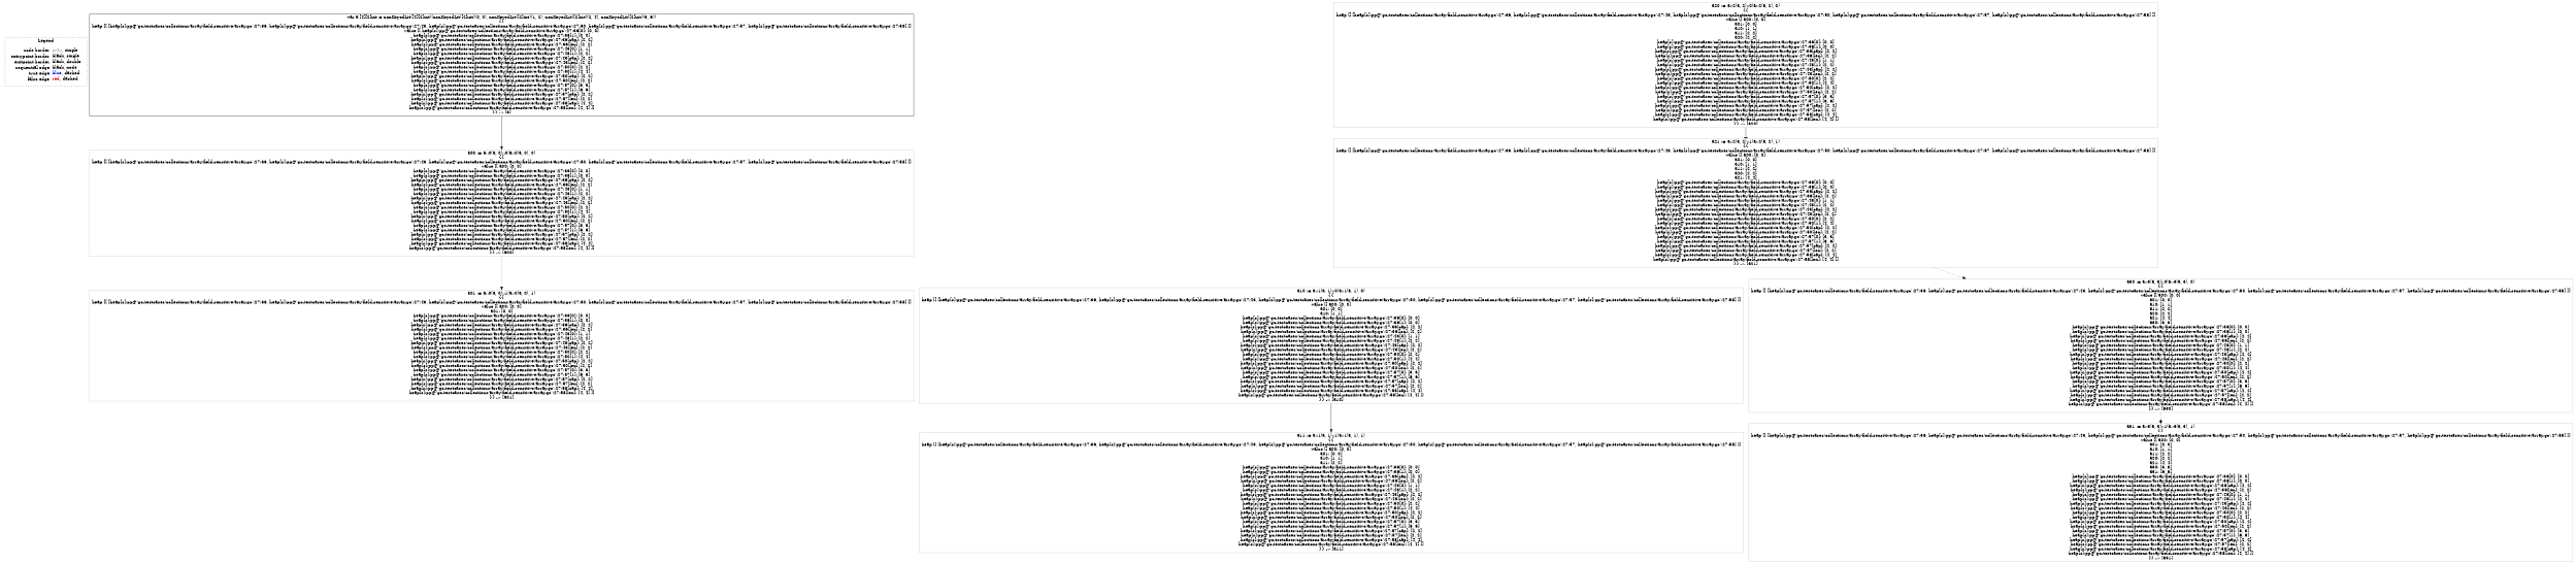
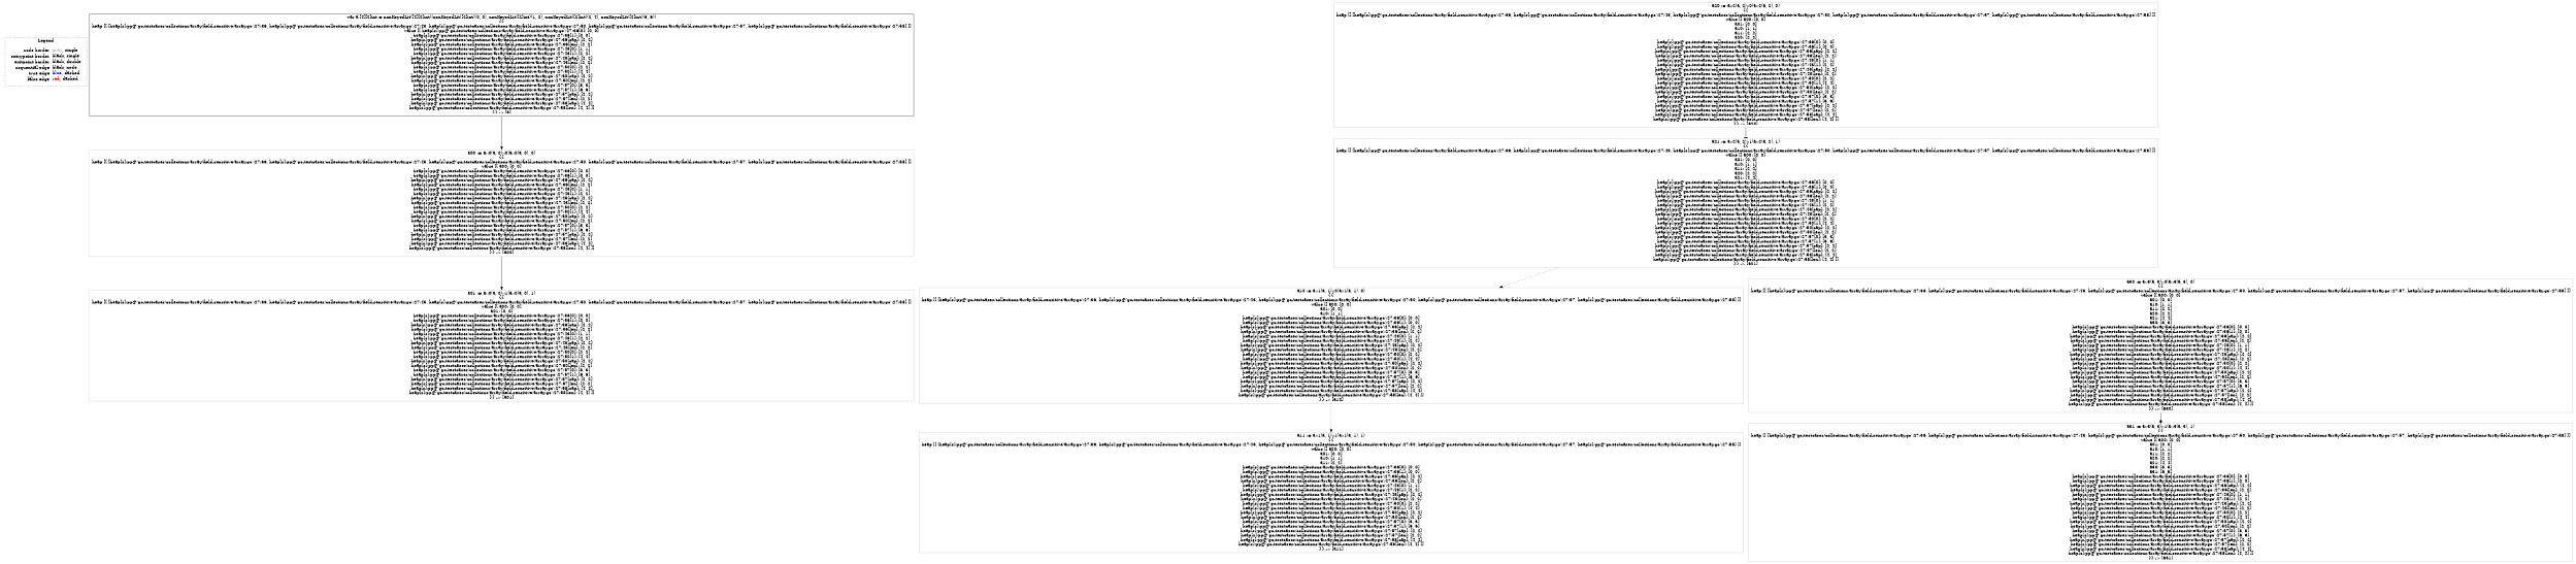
  digraph {
    node [shape=rect color=gray]
    edge [arrowhead=normal color=black style=solid]
    n1 [label=<<table border="0" cellpadding="2" cellspacing="0" cellborder="0"><tr><td align="right">node border&nbsp;</td><td align="left"><font color="gray">gray</font>, single</td></tr><tr><td align="right">entrypoint border&nbsp;</td><td align="left"><font color="black">black</font>, single</td></tr><tr><td align="right">exitpoint border&nbsp;</td><td align="left"><font color="black">black</font>, double</td></tr><tr><td align="right">sequential edge&nbsp;</td><td align="left"><font color="black">black</font>, node</td></tr><tr><td align="right">true edge&nbsp;</td><td align="left"><font color="blue">blue</font>, dashed</td></tr><tr><td align="right">false edge&nbsp;</td><td align="left"><font color="red">red</font>, dashed</td></tr></table>> shape=plaintext color=""]
    n2 [color=black label=<var a [4][2]int = nonKeyedLit([4][2]int)(nonKeyedLit([2]int)(0, 0), nonKeyedLit([2]int)(1, 2), nonKeyedLit([2]int)(2, 4), nonKeyedLit([2]int)(3, 6))<BR/>{{<BR/>heap [[ [heap[s]:pp@'go-testcases/collections/array/field-sensitive/array.go':27:36, heap[s]:pp@'go-testcases/collections/array/field-sensitive/array.go':27:43, heap[s]:pp@'go-testcases/collections/array/field-sensitive/array.go':27:50, heap[s]:pp@'go-testcases/collections/array/field-sensitive/array.go':27:57, heap[s]:pp@'go-testcases/collections/array/field-sensitive/array.go':27:58] ]]<BR/>value [[ heap[s]:pp@'go-testcases/collections/array/field-sensitive/array.go':27:36[0]: [0, 0]<BR/>heap[s]:pp@'go-testcases/collections/array/field-sensitive/array.go':27:36[1]: [0, 0]<BR/>heap[s]:pp@'go-testcases/collections/array/field-sensitive/array.go':27:36[cap]: [2, 2]<BR/>heap[s]:pp@'go-testcases/collections/array/field-sensitive/array.go':27:36[len]: [2, 2]<BR/>heap[s]:pp@'go-testcases/collections/array/field-sensitive/array.go':27:43[0]: [1, 1]<BR/>heap[s]:pp@'go-testcases/collections/array/field-sensitive/array.go':27:43[1]: [2, 2]<BR/>heap[s]:pp@'go-testcases/collections/array/field-sensitive/array.go':27:43[cap]: [2, 2]<BR/>heap[s]:pp@'go-testcases/collections/array/field-sensitive/array.go':27:43[len]: [2, 2]<BR/>heap[s]:pp@'go-testcases/collections/array/field-sensitive/array.go':27:50[0]: [2, 2]<BR/>heap[s]:pp@'go-testcases/collections/array/field-sensitive/array.go':27:50[1]: [4, 4]<BR/>heap[s]:pp@'go-testcases/collections/array/field-sensitive/array.go':27:50[cap]: [2, 2]<BR/>heap[s]:pp@'go-testcases/collections/array/field-sensitive/array.go':27:50[len]: [2, 2]<BR/>heap[s]:pp@'go-testcases/collections/array/field-sensitive/array.go':27:57[0]: [3, 3]<BR/>heap[s]:pp@'go-testcases/collections/array/field-sensitive/array.go':27:57[1]: [6, 6]<BR/>heap[s]:pp@'go-testcases/collections/array/field-sensitive/array.go':27:57[cap]: [2, 2]<BR/>heap[s]:pp@'go-testcases/collections/array/field-sensitive/array.go':27:57[len]: [2, 2]<BR/>heap[s]:pp@'go-testcases/collections/array/field-sensitive/array.go':27:58[cap]: [4, 4]<BR/>heap[s]:pp@'go-testcases/collections/array/field-sensitive/array.go':27:58[len]: [4, 4] ]]<BR/>}} -&gt; [a]>]
    n3 [label=<a00 := a::0(a, 0)::0(a::0(a, 0), 0)<BR/>{{<BR/>heap [[ [heap[s]:pp@'go-testcases/collections/array/field-sensitive/array.go':27:36, heap[s]:pp@'go-testcases/collections/array/field-sensitive/array.go':27:43, heap[s]:pp@'go-testcases/collections/array/field-sensitive/array.go':27:50, heap[s]:pp@'go-testcases/collections/array/field-sensitive/array.go':27:57, heap[s]:pp@'go-testcases/collections/array/field-sensitive/array.go':27:58] ]]<BR/>value [[ a00: [0, 0]<BR/>heap[s]:pp@'go-testcases/collections/array/field-sensitive/array.go':27:36[0]: [0, 0]<BR/>heap[s]:pp@'go-testcases/collections/array/field-sensitive/array.go':27:36[1]: [0, 0]<BR/>heap[s]:pp@'go-testcases/collections/array/field-sensitive/array.go':27:36[cap]: [2, 2]<BR/>heap[s]:pp@'go-testcases/collections/array/field-sensitive/array.go':27:36[len]: [2, 2]<BR/>heap[s]:pp@'go-testcases/collections/array/field-sensitive/array.go':27:43[0]: [1, 1]<BR/>heap[s]:pp@'go-testcases/collections/array/field-sensitive/array.go':27:43[1]: [2, 2]<BR/>heap[s]:pp@'go-testcases/collections/array/field-sensitive/array.go':27:43[cap]: [2, 2]<BR/>heap[s]:pp@'go-testcases/collections/array/field-sensitive/array.go':27:43[len]: [2, 2]<BR/>heap[s]:pp@'go-testcases/collections/array/field-sensitive/array.go':27:50[0]: [2, 2]<BR/>heap[s]:pp@'go-testcases/collections/array/field-sensitive/array.go':27:50[1]: [4, 4]<BR/>heap[s]:pp@'go-testcases/collections/array/field-sensitive/array.go':27:50[cap]: [2, 2]<BR/>heap[s]:pp@'go-testcases/collections/array/field-sensitive/array.go':27:50[len]: [2, 2]<BR/>heap[s]:pp@'go-testcases/collections/array/field-sensitive/array.go':27:57[0]: [3, 3]<BR/>heap[s]:pp@'go-testcases/collections/array/field-sensitive/array.go':27:57[1]: [6, 6]<BR/>heap[s]:pp@'go-testcases/collections/array/field-sensitive/array.go':27:57[cap]: [2, 2]<BR/>heap[s]:pp@'go-testcases/collections/array/field-sensitive/array.go':27:57[len]: [2, 2]<BR/>heap[s]:pp@'go-testcases/collections/array/field-sensitive/array.go':27:58[cap]: [4, 4]<BR/>heap[s]:pp@'go-testcases/collections/array/field-sensitive/array.go':27:58[len]: [4, 4] ]]<BR/>}} -&gt; [a00]>]
    n4 [label=<a01 := a::0(a, 0)::1(a::0(a, 0), 1)<BR/>{{<BR/>heap [[ [heap[s]:pp@'go-testcases/collections/array/field-sensitive/array.go':27:36, heap[s]:pp@'go-testcases/collections/array/field-sensitive/array.go':27:43, heap[s]:pp@'go-testcases/collections/array/field-sensitive/array.go':27:50, heap[s]:pp@'go-testcases/collections/array/field-sensitive/array.go':27:57, heap[s]:pp@'go-testcases/collections/array/field-sensitive/array.go':27:58] ]]<BR/>value [[ a00: [0, 0]<BR/>a01: [0, 0]<BR/>heap[s]:pp@'go-testcases/collections/array/field-sensitive/array.go':27:36[0]: [0, 0]<BR/>heap[s]:pp@'go-testcases/collections/array/field-sensitive/array.go':27:36[1]: [0, 0]<BR/>heap[s]:pp@'go-testcases/collections/array/field-sensitive/array.go':27:36[cap]: [2, 2]<BR/>heap[s]:pp@'go-testcases/collections/array/field-sensitive/array.go':27:36[len]: [2, 2]<BR/>heap[s]:pp@'go-testcases/collections/array/field-sensitive/array.go':27:43[0]: [1, 1]<BR/>heap[s]:pp@'go-testcases/collections/array/field-sensitive/array.go':27:43[1]: [2, 2]<BR/>heap[s]:pp@'go-testcases/collections/array/field-sensitive/array.go':27:43[cap]: [2, 2]<BR/>heap[s]:pp@'go-testcases/collections/array/field-sensitive/array.go':27:43[len]: [2, 2]<BR/>heap[s]:pp@'go-testcases/collections/array/field-sensitive/array.go':27:50[0]: [2, 2]<BR/>heap[s]:pp@'go-testcases/collections/array/field-sensitive/array.go':27:50[1]: [4, 4]<BR/>heap[s]:pp@'go-testcases/collections/array/field-sensitive/array.go':27:50[cap]: [2, 2]<BR/>heap[s]:pp@'go-testcases/collections/array/field-sensitive/array.go':27:50[len]: [2, 2]<BR/>heap[s]:pp@'go-testcases/collections/array/field-sensitive/array.go':27:57[0]: [3, 3]<BR/>heap[s]:pp@'go-testcases/collections/array/field-sensitive/array.go':27:57[1]: [6, 6]<BR/>heap[s]:pp@'go-testcases/collections/array/field-sensitive/array.go':27:57[cap]: [2, 2]<BR/>heap[s]:pp@'go-testcases/collections/array/field-sensitive/array.go':27:57[len]: [2, 2]<BR/>heap[s]:pp@'go-testcases/collections/array/field-sensitive/array.go':27:58[cap]: [4, 4]<BR/>heap[s]:pp@'go-testcases/collections/array/field-sensitive/array.go':27:58[len]: [4, 4] ]]<BR/>}} -&gt; [a01]>]
    n5 [label=<a10 := a::1(a, 1)::0(a::1(a, 1), 0)<BR/>{{<BR/>heap [[ [heap[s]:pp@'go-testcases/collections/array/field-sensitive/array.go':27:36, heap[s]:pp@'go-testcases/collections/array/field-sensitive/array.go':27:43, heap[s]:pp@'go-testcases/collections/array/field-sensitive/array.go':27:50, heap[s]:pp@'go-testcases/collections/array/field-sensitive/array.go':27:57, heap[s]:pp@'go-testcases/collections/array/field-sensitive/array.go':27:58] ]]<BR/>value [[ a00: [0, 0]<BR/>a01: [0, 0]<BR/>a10: [1, 1]<BR/>heap[s]:pp@'go-testcases/collections/array/field-sensitive/array.go':27:36[0]: [0, 0]<BR/>heap[s]:pp@'go-testcases/collections/array/field-sensitive/array.go':27:36[1]: [0, 0]<BR/>heap[s]:pp@'go-testcases/collections/array/field-sensitive/array.go':27:36[cap]: [2, 2]<BR/>heap[s]:pp@'go-testcases/collections/array/field-sensitive/array.go':27:36[len]: [2, 2]<BR/>heap[s]:pp@'go-testcases/collections/array/field-sensitive/array.go':27:43[0]: [1, 1]<BR/>heap[s]:pp@'go-testcases/collections/array/field-sensitive/array.go':27:43[1]: [2, 2]<BR/>heap[s]:pp@'go-testcases/collections/array/field-sensitive/array.go':27:43[cap]: [2, 2]<BR/>heap[s]:pp@'go-testcases/collections/array/field-sensitive/array.go':27:43[len]: [2, 2]<BR/>heap[s]:pp@'go-testcases/collections/array/field-sensitive/array.go':27:50[0]: [2, 2]<BR/>heap[s]:pp@'go-testcases/collections/array/field-sensitive/array.go':27:50[1]: [4, 4]<BR/>heap[s]:pp@'go-testcases/collections/array/field-sensitive/array.go':27:50[cap]: [2, 2]<BR/>heap[s]:pp@'go-testcases/collections/array/field-sensitive/array.go':27:50[len]: [2, 2]<BR/>heap[s]:pp@'go-testcases/collections/array/field-sensitive/array.go':27:57[0]: [3, 3]<BR/>heap[s]:pp@'go-testcases/collections/array/field-sensitive/array.go':27:57[1]: [6, 6]<BR/>heap[s]:pp@'go-testcases/collections/array/field-sensitive/array.go':27:57[cap]: [2, 2]<BR/>heap[s]:pp@'go-testcases/collections/array/field-sensitive/array.go':27:57[len]: [2, 2]<BR/>heap[s]:pp@'go-testcases/collections/array/field-sensitive/array.go':27:58[cap]: [4, 4]<BR/>heap[s]:pp@'go-testcases/collections/array/field-sensitive/array.go':27:58[len]: [4, 4] ]]<BR/>}} -&gt; [a10]>]
    n6 [label=<a11 := a::1(a, 1)::1(a::1(a, 1), 1)<BR/>{{<BR/>heap [[ [heap[s]:pp@'go-testcases/collections/array/field-sensitive/array.go':27:36, heap[s]:pp@'go-testcases/collections/array/field-sensitive/array.go':27:43, heap[s]:pp@'go-testcases/collections/array/field-sensitive/array.go':27:50, heap[s]:pp@'go-testcases/collections/array/field-sensitive/array.go':27:57, heap[s]:pp@'go-testcases/collections/array/field-sensitive/array.go':27:58] ]]<BR/>value [[ a00: [0, 0]<BR/>a01: [0, 0]<BR/>a10: [1, 1]<BR/>a11: [2, 2]<BR/>heap[s]:pp@'go-testcases/collections/array/field-sensitive/array.go':27:36[0]: [0, 0]<BR/>heap[s]:pp@'go-testcases/collections/array/field-sensitive/array.go':27:36[1]: [0, 0]<BR/>heap[s]:pp@'go-testcases/collections/array/field-sensitive/array.go':27:36[cap]: [2, 2]<BR/>heap[s]:pp@'go-testcases/collections/array/field-sensitive/array.go':27:36[len]: [2, 2]<BR/>heap[s]:pp@'go-testcases/collections/array/field-sensitive/array.go':27:43[0]: [1, 1]<BR/>heap[s]:pp@'go-testcases/collections/array/field-sensitive/array.go':27:43[1]: [2, 2]<BR/>heap[s]:pp@'go-testcases/collections/array/field-sensitive/array.go':27:43[cap]: [2, 2]<BR/>heap[s]:pp@'go-testcases/collections/array/field-sensitive/array.go':27:43[len]: [2, 2]<BR/>heap[s]:pp@'go-testcases/collections/array/field-sensitive/array.go':27:50[0]: [2, 2]<BR/>heap[s]:pp@'go-testcases/collections/array/field-sensitive/array.go':27:50[1]: [4, 4]<BR/>heap[s]:pp@'go-testcases/collections/array/field-sensitive/array.go':27:50[cap]: [2, 2]<BR/>heap[s]:pp@'go-testcases/collections/array/field-sensitive/array.go':27:50[len]: [2, 2]<BR/>heap[s]:pp@'go-testcases/collections/array/field-sensitive/array.go':27:57[0]: [3, 3]<BR/>heap[s]:pp@'go-testcases/collections/array/field-sensitive/array.go':27:57[1]: [6, 6]<BR/>heap[s]:pp@'go-testcases/collections/array/field-sensitive/array.go':27:57[cap]: [2, 2]<BR/>heap[s]:pp@'go-testcases/collections/array/field-sensitive/array.go':27:57[len]: [2, 2]<BR/>heap[s]:pp@'go-testcases/collections/array/field-sensitive/array.go':27:58[cap]: [4, 4]<BR/>heap[s]:pp@'go-testcases/collections/array/field-sensitive/array.go':27:58[len]: [4, 4] ]]<BR/>}} -&gt; [a11]>]
    n7 [label=<a20 := a::2(a, 2)::0(a::2(a, 2), 0)<BR/>{{<BR/>heap [[ [heap[s]:pp@'go-testcases/collections/array/field-sensitive/array.go':27:36, heap[s]:pp@'go-testcases/collections/array/field-sensitive/array.go':27:43, heap[s]:pp@'go-testcases/collections/array/field-sensitive/array.go':27:50, heap[s]:pp@'go-testcases/collections/array/field-sensitive/array.go':27:57, heap[s]:pp@'go-testcases/collections/array/field-sensitive/array.go':27:58] ]]<BR/>value [[ a00: [0, 0]<BR/>a01: [0, 0]<BR/>a10: [1, 1]<BR/>a11: [2, 2]<BR/>a20: [2, 2]<BR/>heap[s]:pp@'go-testcases/collections/array/field-sensitive/array.go':27:36[0]: [0, 0]<BR/>heap[s]:pp@'go-testcases/collections/array/field-sensitive/array.go':27:36[1]: [0, 0]<BR/>heap[s]:pp@'go-testcases/collections/array/field-sensitive/array.go':27:36[cap]: [2, 2]<BR/>heap[s]:pp@'go-testcases/collections/array/field-sensitive/array.go':27:36[len]: [2, 2]<BR/>heap[s]:pp@'go-testcases/collections/array/field-sensitive/array.go':27:43[0]: [1, 1]<BR/>heap[s]:pp@'go-testcases/collections/array/field-sensitive/array.go':27:43[1]: [2, 2]<BR/>heap[s]:pp@'go-testcases/collections/array/field-sensitive/array.go':27:43[cap]: [2, 2]<BR/>heap[s]:pp@'go-testcases/collections/array/field-sensitive/array.go':27:43[len]: [2, 2]<BR/>heap[s]:pp@'go-testcases/collections/array/field-sensitive/array.go':27:50[0]: [2, 2]<BR/>heap[s]:pp@'go-testcases/collections/array/field-sensitive/array.go':27:50[1]: [4, 4]<BR/>heap[s]:pp@'go-testcases/collections/array/field-sensitive/array.go':27:50[cap]: [2, 2]<BR/>heap[s]:pp@'go-testcases/collections/array/field-sensitive/array.go':27:50[len]: [2, 2]<BR/>heap[s]:pp@'go-testcases/collections/array/field-sensitive/array.go':27:57[0]: [3, 3]<BR/>heap[s]:pp@'go-testcases/collections/array/field-sensitive/array.go':27:57[1]: [6, 6]<BR/>heap[s]:pp@'go-testcases/collections/array/field-sensitive/array.go':27:57[cap]: [2, 2]<BR/>heap[s]:pp@'go-testcases/collections/array/field-sensitive/array.go':27:57[len]: [2, 2]<BR/>heap[s]:pp@'go-testcases/collections/array/field-sensitive/array.go':27:58[cap]: [4, 4]<BR/>heap[s]:pp@'go-testcases/collections/array/field-sensitive/array.go':27:58[len]: [4, 4] ]]<BR/>}} -&gt; [a20]>]
    n8 [label=<a21 := a::2(a, 2)::1(a::2(a, 2), 1)<BR/>{{<BR/>heap [[ [heap[s]:pp@'go-testcases/collections/array/field-sensitive/array.go':27:36, heap[s]:pp@'go-testcases/collections/array/field-sensitive/array.go':27:43, heap[s]:pp@'go-testcases/collections/array/field-sensitive/array.go':27:50, heap[s]:pp@'go-testcases/collections/array/field-sensitive/array.go':27:57, heap[s]:pp@'go-testcases/collections/array/field-sensitive/array.go':27:58] ]]<BR/>value [[ a00: [0, 0]<BR/>a01: [0, 0]<BR/>a10: [1, 1]<BR/>a11: [2, 2]<BR/>a20: [2, 2]<BR/>a21: [4, 4]<BR/>heap[s]:pp@'go-testcases/collections/array/field-sensitive/array.go':27:36[0]: [0, 0]<BR/>heap[s]:pp@'go-testcases/collections/array/field-sensitive/array.go':27:36[1]: [0, 0]<BR/>heap[s]:pp@'go-testcases/collections/array/field-sensitive/array.go':27:36[cap]: [2, 2]<BR/>heap[s]:pp@'go-testcases/collections/array/field-sensitive/array.go':27:36[len]: [2, 2]<BR/>heap[s]:pp@'go-testcases/collections/array/field-sensitive/array.go':27:43[0]: [1, 1]<BR/>heap[s]:pp@'go-testcases/collections/array/field-sensitive/array.go':27:43[1]: [2, 2]<BR/>heap[s]:pp@'go-testcases/collections/array/field-sensitive/array.go':27:43[cap]: [2, 2]<BR/>heap[s]:pp@'go-testcases/collections/array/field-sensitive/array.go':27:43[len]: [2, 2]<BR/>heap[s]:pp@'go-testcases/collections/array/field-sensitive/array.go':27:50[0]: [2, 2]<BR/>heap[s]:pp@'go-testcases/collections/array/field-sensitive/array.go':27:50[1]: [4, 4]<BR/>heap[s]:pp@'go-testcases/collections/array/field-sensitive/array.go':27:50[cap]: [2, 2]<BR/>heap[s]:pp@'go-testcases/collections/array/field-sensitive/array.go':27:50[len]: [2, 2]<BR/>heap[s]:pp@'go-testcases/collections/array/field-sensitive/array.go':27:57[0]: [3, 3]<BR/>heap[s]:pp@'go-testcases/collections/array/field-sensitive/array.go':27:57[1]: [6, 6]<BR/>heap[s]:pp@'go-testcases/collections/array/field-sensitive/array.go':27:57[cap]: [2, 2]<BR/>heap[s]:pp@'go-testcases/collections/array/field-sensitive/array.go':27:57[len]: [2, 2]<BR/>heap[s]:pp@'go-testcases/collections/array/field-sensitive/array.go':27:58[cap]: [4, 4]<BR/>heap[s]:pp@'go-testcases/collections/array/field-sensitive/array.go':27:58[len]: [4, 4] ]]<BR/>}} -&gt; [a21]>]
    n9 [label=<a30 := a::3(a, 3)::0(a::3(a, 3), 0)<BR/>{{<BR/>heap [[ [heap[s]:pp@'go-testcases/collections/array/field-sensitive/array.go':27:36, heap[s]:pp@'go-testcases/collections/array/field-sensitive/array.go':27:43, heap[s]:pp@'go-testcases/collections/array/field-sensitive/array.go':27:50, heap[s]:pp@'go-testcases/collections/array/field-sensitive/array.go':27:57, heap[s]:pp@'go-testcases/collections/array/field-sensitive/array.go':27:58] ]]<BR/>value [[ a00: [0, 0]<BR/>a01: [0, 0]<BR/>a10: [1, 1]<BR/>a11: [2, 2]<BR/>a20: [2, 2]<BR/>a21: [4, 4]<BR/>a30: [3, 3]<BR/>heap[s]:pp@'go-testcases/collections/array/field-sensitive/array.go':27:36[0]: [0, 0]<BR/>heap[s]:pp@'go-testcases/collections/array/field-sensitive/array.go':27:36[1]: [0, 0]<BR/>heap[s]:pp@'go-testcases/collections/array/field-sensitive/array.go':27:36[cap]: [2, 2]<BR/>heap[s]:pp@'go-testcases/collections/array/field-sensitive/array.go':27:36[len]: [2, 2]<BR/>heap[s]:pp@'go-testcases/collections/array/field-sensitive/array.go':27:43[0]: [1, 1]<BR/>heap[s]:pp@'go-testcases/collections/array/field-sensitive/array.go':27:43[1]: [2, 2]<BR/>heap[s]:pp@'go-testcases/collections/array/field-sensitive/array.go':27:43[cap]: [2, 2]<BR/>heap[s]:pp@'go-testcases/collections/array/field-sensitive/array.go':27:43[len]: [2, 2]<BR/>heap[s]:pp@'go-testcases/collections/array/field-sensitive/array.go':27:50[0]: [2, 2]<BR/>heap[s]:pp@'go-testcases/collections/array/field-sensitive/array.go':27:50[1]: [4, 4]<BR/>heap[s]:pp@'go-testcases/collections/array/field-sensitive/array.go':27:50[cap]: [2, 2]<BR/>heap[s]:pp@'go-testcases/collections/array/field-sensitive/array.go':27:50[len]: [2, 2]<BR/>heap[s]:pp@'go-testcases/collections/array/field-sensitive/array.go':27:57[0]: [3, 3]<BR/>heap[s]:pp@'go-testcases/collections/array/field-sensitive/array.go':27:57[1]: [6, 6]<BR/>heap[s]:pp@'go-testcases/collections/array/field-sensitive/array.go':27:57[cap]: [2, 2]<BR/>heap[s]:pp@'go-testcases/collections/array/field-sensitive/array.go':27:57[len]: [2, 2]<BR/>heap[s]:pp@'go-testcases/collections/array/field-sensitive/array.go':27:58[cap]: [4, 4]<BR/>heap[s]:pp@'go-testcases/collections/array/field-sensitive/array.go':27:58[len]: [4, 4] ]]<BR/>}} -&gt; [a30]>]
    n10 [label=<a31 := a::3(a, 3)::1(a::3(a, 3), 1)<BR/>{{<BR/>heap [[ [heap[s]:pp@'go-testcases/collections/array/field-sensitive/array.go':27:36, heap[s]:pp@'go-testcases/collections/array/field-sensitive/array.go':27:43, heap[s]:pp@'go-testcases/collections/array/field-sensitive/array.go':27:50, heap[s]:pp@'go-testcases/collections/array/field-sensitive/array.go':27:57, heap[s]:pp@'go-testcases/collections/array/field-sensitive/array.go':27:58] ]]<BR/>value [[ a00: [0, 0]<BR/>a01: [0, 0]<BR/>a10: [1, 1]<BR/>a11: [2, 2]<BR/>a20: [2, 2]<BR/>a21: [4, 4]<BR/>a30: [3, 3]<BR/>a31: [6, 6]<BR/>heap[s]:pp@'go-testcases/collections/array/field-sensitive/array.go':27:36[0]: [0, 0]<BR/>heap[s]:pp@'go-testcases/collections/array/field-sensitive/array.go':27:36[1]: [0, 0]<BR/>heap[s]:pp@'go-testcases/collections/array/field-sensitive/array.go':27:36[cap]: [2, 2]<BR/>heap[s]:pp@'go-testcases/collections/array/field-sensitive/array.go':27:36[len]: [2, 2]<BR/>heap[s]:pp@'go-testcases/collections/array/field-sensitive/array.go':27:43[0]: [1, 1]<BR/>heap[s]:pp@'go-testcases/collections/array/field-sensitive/array.go':27:43[1]: [2, 2]<BR/>heap[s]:pp@'go-testcases/collections/array/field-sensitive/array.go':27:43[cap]: [2, 2]<BR/>heap[s]:pp@'go-testcases/collections/array/field-sensitive/array.go':27:43[len]: [2, 2]<BR/>heap[s]:pp@'go-testcases/collections/array/field-sensitive/array.go':27:50[0]: [2, 2]<BR/>heap[s]:pp@'go-testcases/collections/array/field-sensitive/array.go':27:50[1]: [4, 4]<BR/>heap[s]:pp@'go-testcases/collections/array/field-sensitive/array.go':27:50[cap]: [2, 2]<BR/>heap[s]:pp@'go-testcases/collections/array/field-sensitive/array.go':27:50[len]: [2, 2]<BR/>heap[s]:pp@'go-testcases/collections/array/field-sensitive/array.go':27:57[0]: [3, 3]<BR/>heap[s]:pp@'go-testcases/collections/array/field-sensitive/array.go':27:57[1]: [6, 6]<BR/>heap[s]:pp@'go-testcases/collections/array/field-sensitive/array.go':27:57[cap]: [2, 2]<BR/>heap[s]:pp@'go-testcases/collections/array/field-sensitive/array.go':27:57[len]: [2, 2]<BR/>heap[s]:pp@'go-testcases/collections/array/field-sensitive/array.go':27:58[cap]: [4, 4]<BR/>heap[s]:pp@'go-testcases/collections/array/field-sensitive/array.go':27:58[len]: [4, 4] ]]<BR/>}} -&gt; [a31]>]
    subgraph cluster_1 {
      label=Legend
      style=dotted
      n1
    }
    n2 -> n3
-   n3 -> n4 [style=dotted]
-   n5 -> n6
+   n3 -> n4
+   n5 -> n6 [style=dotted]
    n7 -> n8 [arrowhead=tee]
-   n8 -> n9 [style=dotted]
-   n9 -> n10 [arrowhead=diamond style=dotted]
+   n8 -> n5 [style=dotted]
+   n9 -> n10 [arrowhead=diamond]
  }
